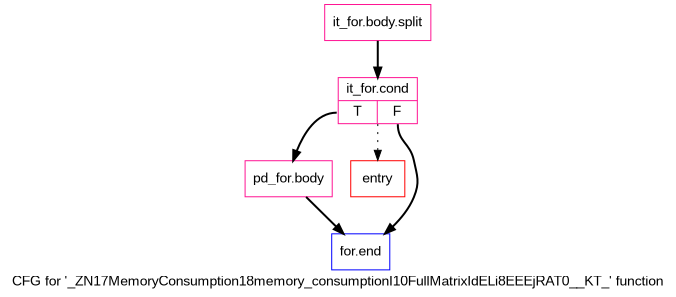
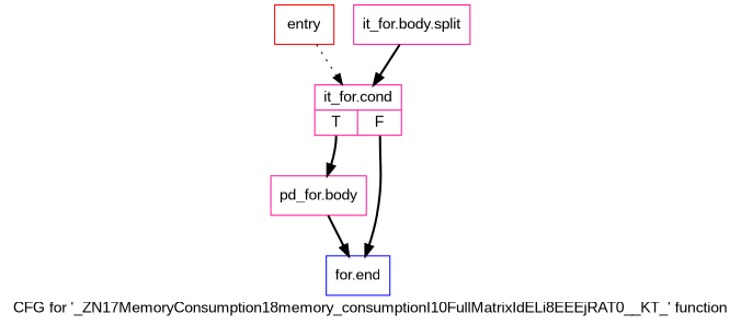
  digraph {
    fontname="Liberation Sans"
    label="CFG for '_ZN17MemoryConsumption18memory_consumptionI10FullMatrixIdELi8EEEjRAT0__KT_' function"
    node [color=deeppink fontname="Liberation Sans" shape=record]
    edge [fontname="Liberation Sans" style=bold]
    n1 [color=red label="{entry}"]
    n2 [label="{it_for.cond|{<s0>T|<s1>F}}"]
    n3 [label="{pd_for.body}"]
    n4 [color=blue label="{for.end}"]
    n5 [label="{it_for.body.split}"]
-   n2 -> n1 [style=dotted]
+   n1 -> n2 [style=dotted]
    n2 -> n3 [tailport=s0]
    n2 -> n4 [tailport=s1]
    n3 -> n4
    n5 -> n2
  }
